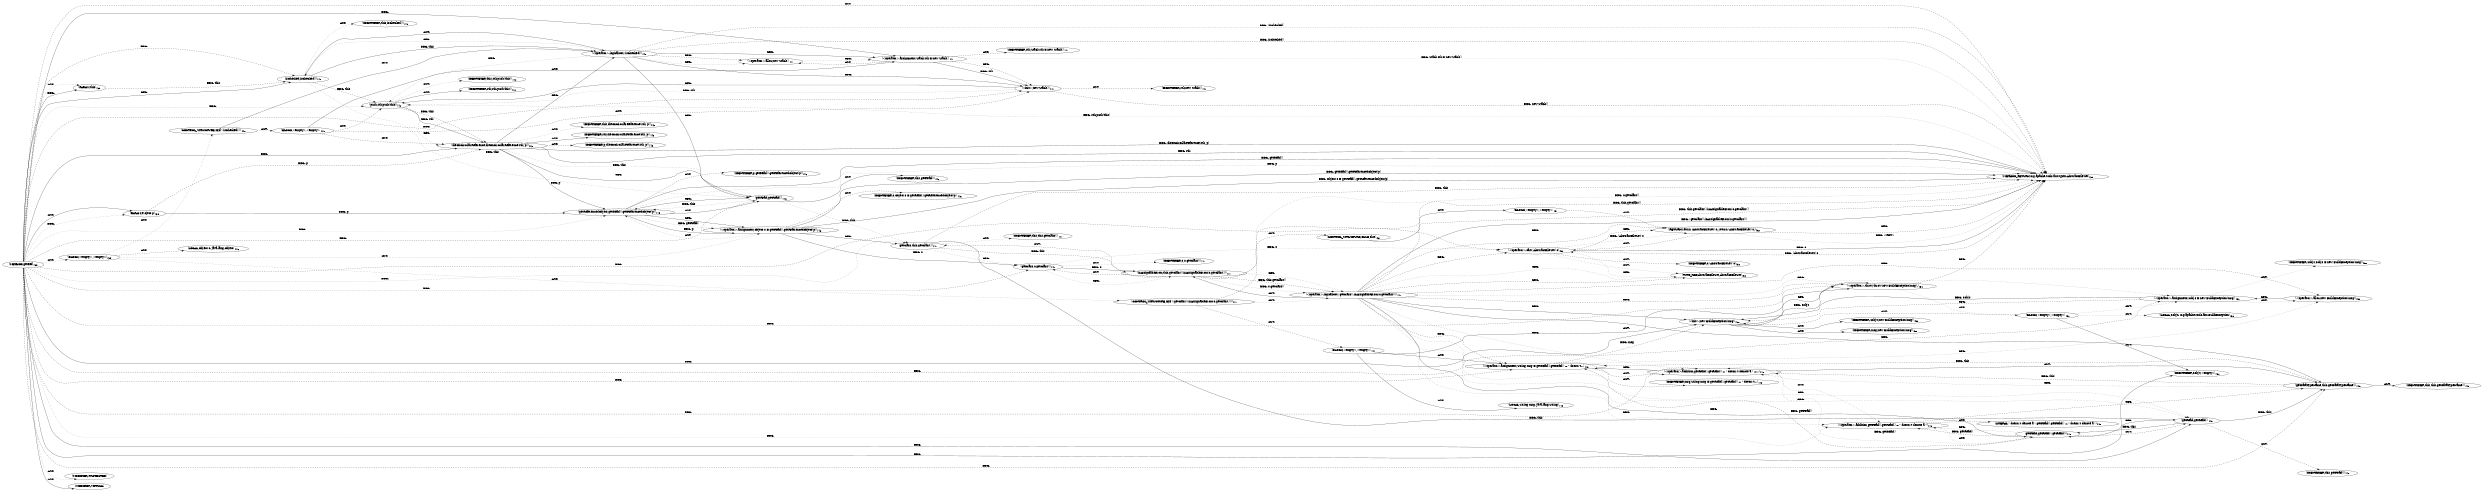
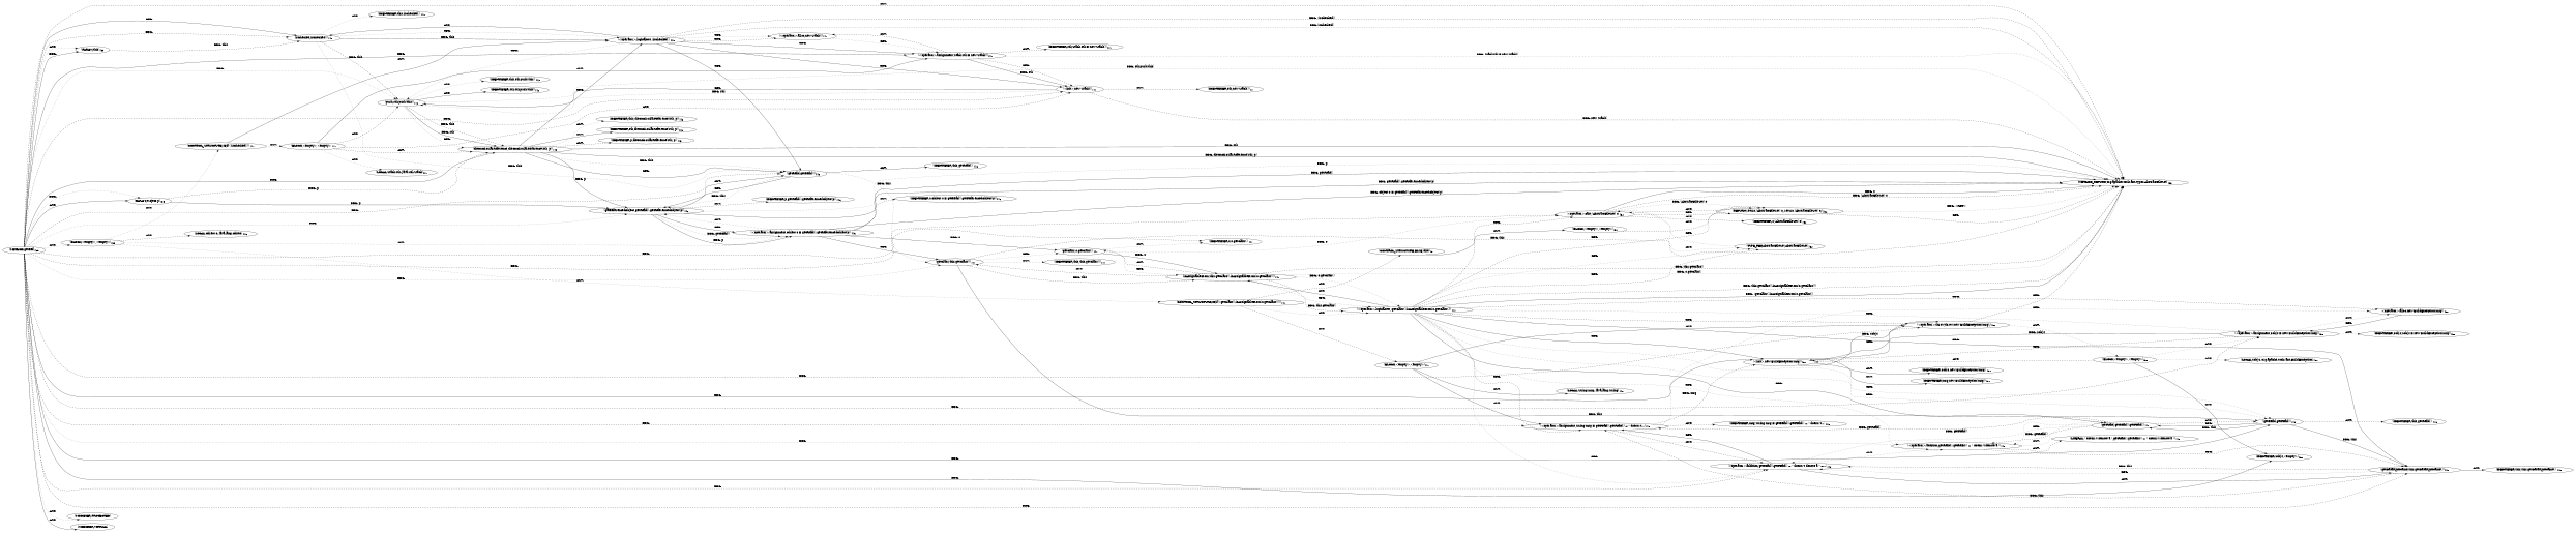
  digraph {
    rankdir=LR
    edge [style=dashed]
    n1 [label=<(METHOD,getRef)<SUB>439</SUB>>]
    n2 [label=<(PARAM,this)<SUB>439</SUB>>]
    n3 [label=<(PARAM,Project p)<SUB>439</SUB>>]
    n4 [label=<(BLOCK,&lt;empty&gt;,&lt;empty&gt;)<SUB>439</SUB>>]
    n5 [label=<(isChecked,isChecked())<SUB>440</SUB>>]
    n6 [label=<(&lt;operator&gt;.assignment,Stack stk = new Stack())<SUB>441</SUB>>]
    n7 [label=<(&lt;init&gt;,new Stack())<SUB>441</SUB>>]
    n8 [label=<(push,stk.push(this))<SUB>442</SUB>>]
    n9 [label=<(dieOnCircularReference,dieOnCircularReference(stk, p))<SUB>443</SUB>>]
    n10 [label=<(getReferencedObject,getRefid().getReferencedObject(p))<SUB>446</SUB>>]
    n11 [label=<(getRefid,getRefid())<SUB>446</SUB>>]
    n12 [label=<(getClass,this.getClass())<SUB>447</SUB>>]
    n13 [label=<(getClass,o.getClass())<SUB>447</SUB>>]
    n14 [label=<(&lt;operator&gt;.assignment,String msg = getRefid().getRefId() + &quot; doesn\'t...)<SUB>448</SUB>>]
    n15 [label=<(&lt;operator&gt;.addition,getRefid().getRefId() + &quot; doesn\'t denote a &quot; +...)<SUB>448</SUB>>]
    n16 [label=<(&lt;operator&gt;.addition,getRefid().getRefId() + &quot; doesn\'t denote a &quot;)<SUB>448</SUB>>]
    n17 [label=<(getRefid,getRefid())<SUB>448</SUB>>]
    n18 [label=<(getDataTypeName,this.getDataTypeName())<SUB>449</SUB>>]
    n19 [label=<(&lt;operator&gt;.throw,throw new BuildException(msg);)<SUB>450</SUB>>]
    n20 [label=<(&lt;operator&gt;.assignment,$obj4 = new BuildException(msg))<SUB>450</SUB>>]
    n21 [label=<(&lt;init&gt;,new BuildException(msg))<SUB>450</SUB>>]
    n22 [label=<(IDENTIFIER,$obj4,&lt;empty&gt;)<SUB>450</SUB>>]
    n23 [label=<(&lt;operator&gt;.cast,(AbstractFileSet) o)<SUB>452</SUB>>]
    n24 [label=<(MODIFIER,PROTECTED)>]
    n25 [label=<(MODIFIER,VIRTUAL)>]
    n26 [label=<(METHOD_RETURN,org.apache.tools.ant.types.AbstractFileSet)<SUB>439</SUB>>]
    n27 [label=<(CONTROL_STRUCTURE,IF,if (!isChecked()))<SUB>440</SUB>>]
    n28 [label=<(LOCAL,Object o: java.lang.Object)<SUB>446</SUB>>]
    n29 [label=<(&lt;operator&gt;.assignment,Object o = getRefid().getReferencedObject(p))<SUB>446</SUB>>]
    n30 [label=<(CONTROL_STRUCTURE,IF,if (!getClass().isAssignableFrom(o.getClass())))<SUB>447</SUB>>]
    n31 [label=<(&lt;operator&gt;.logicalNot,!isChecked())<SUB>440</SUB>>]
    n32 [label=<(IDENTIFIER,this,isChecked())<SUB>440</SUB>>]
    n33 [label=<(&lt;operator&gt;.alloc,new Stack())<SUB>441</SUB>>]
    n34 [label=<(IDENTIFIER,stk,Stack stk = new Stack())<SUB>441</SUB>>]
    n35 [label=<(IDENTIFIER,stk,new Stack())<SUB>441</SUB>>]
    n36 [label=<(IDENTIFIER,stk,stk.push(this))<SUB>442</SUB>>]
    n37 [label=<(IDENTIFIER,this,stk.push(this))<SUB>442</SUB>>]
    n38 [label=<(IDENTIFIER,this,dieOnCircularReference(stk, p))<SUB>443</SUB>>]
    n39 [label=<(IDENTIFIER,stk,dieOnCircularReference(stk, p))<SUB>443</SUB>>]
    n40 [label=<(IDENTIFIER,p,dieOnCircularReference(stk, p))<SUB>443</SUB>>]
    n41 [label=<(IDENTIFIER,p,getRefid().getReferencedObject(p))<SUB>446</SUB>>]
    n42 [label=<(IDENTIFIER,this,getRefid())<SUB>446</SUB>>]
    n43 [label=<(isAssignableFrom,this.getClass().isAssignableFrom(o.getClass()))<SUB>447</SUB>>]
    n44 [label=<(IDENTIFIER,this,this.getClass())<SUB>447</SUB>>]
    n45 [label=<(IDENTIFIER,o,o.getClass())<SUB>447</SUB>>]
    n46 [label=<(&lt;operator&gt;.alloc,new BuildException(msg))<SUB>450</SUB>>]
    n47 [label=<(IDENTIFIER,msg,String msg = getRefid().getRefId() + &quot; doesn\'t...)<SUB>448</SUB>>]
    n48 [label=<(getRefId,getRefid().getRefId())<SUB>448</SUB>>]
    n49 [label=<(LITERAL,&quot; doesn\'t denote a &quot;,getRefid().getRefId() + &quot; doesn\'t denote a &quot;)<SUB>448</SUB>>]
    n50 [label=<(IDENTIFIER,this,getRefid())<SUB>448</SUB>>]
    n51 [label=<(IDENTIFIER,this,this.getDataTypeName())<SUB>449</SUB>>]
    n52 [label=<(BLOCK,&lt;empty&gt;,&lt;empty&gt;)<SUB>450</SUB>>]
    n53 [label=<(IDENTIFIER,$obj4,$obj4 = new BuildException(msg))<SUB>450</SUB>>]
    n54 [label=<(IDENTIFIER,$obj4,new BuildException(msg))<SUB>450</SUB>>]
    n55 [label=<(IDENTIFIER,msg,new BuildException(msg))<SUB>450</SUB>>]
    n56 [label=<(RETURN,return (AbstractFileSet) o;,return (AbstractFileSet) o;)<SUB>452</SUB>>]
    n57 [label=<(TYPE_REF,AbstractFileSet,AbstractFileSet)<SUB>452</SUB>>]
    n58 [label=<(IDENTIFIER,o,(AbstractFileSet) o)<SUB>452</SUB>>]
    n59 [label=<(BLOCK,&lt;empty&gt;,&lt;empty&gt;)<SUB>440</SUB>>]
    n60 [label=<(IDENTIFIER,o,Object o = getRefid().getReferencedObject(p))<SUB>446</SUB>>]
    n61 [label=<(&lt;operator&gt;.logicalNot,!getClass().isAssignableFrom(o.getClass()))<SUB>447</SUB>>]
    n62 [label=<(BLOCK,&lt;empty&gt;,&lt;empty&gt;)<SUB>447</SUB>>]
    n63 [label=<(CONTROL_STRUCTURE,ELSE,else)<SUB>451</SUB>>]
+   n64 [label=<(LOCAL,Stack stk: java.util.Stack)<SUB>441</SUB>>]
    n65 [label=<(LOCAL,String msg: java.lang.String)<SUB>448</SUB>>]
    n66 [label=<(BLOCK,&lt;empty&gt;,&lt;empty&gt;)<SUB>451</SUB>>]
    n67 [label=<(LOCAL,$obj4: org.apache.tools.ant.BuildException)<SUB>450</SUB>>]
    n1 -> n2 [label="AST: " style=dotted]
    n1 -> n2 [label="DDG: " style=solid]
    n1 -> n3 [label="AST: " style=solid]
    n1 -> n3 [label="DDG: " style=dotted]
    n1 -> n4 [label="AST: " style=dotted]
    n1 -> n5 [label="CFG: " style=solid]
    n1 -> n5 [label="DDG: "]
    n1 -> n6 [label="DDG: " style=solid]
    n1 -> n7 [label="DDG: "]
    n1 -> n8 [label="DDG: " style=dotted]
    n1 -> n9 [label="DDG: " style=solid]
    n1 -> n10 [label="DDG: " style=dotted]
    n1 -> n11 [label="DDG: "]
    n1 -> n12 [label="DDG: " style=dotted]
-   n1 -> n13 [label="DDG: "]
+   n1 -> n45 [label="DDG: "]
    n1 -> n14 [label="DDG: "]
    n1 -> n15 [label="DDG: "]
    n1 -> n16 [label="DDG: " style=dotted]
    n1 -> n17 [label="DDG: " style=solid]
    n1 -> n18 [label="DDG: "]
    n1 -> n19 [label="DDG: "]
    n1 -> n20 [label="DDG: "]
    n1 -> n21 [label="DDG: " style=solid]
    n1 -> n22 [label="DDG: " style=solid]
    n1 -> n23 [label="DDG: "]
    n1 -> n24 [label="AST: " style=dotted]
    n1 -> n25 [label="AST: " style=solid]
    n1 -> n26 [label="AST: "]
    n2 -> n5 [label="DDG: this"]
    n3 -> n9 [label="DDG: p"]
    n3 -> n10 [label="DDG: p" style=solid]
    n4 -> n27 [label="AST: " style=dotted]
    n4 -> n28 [label="AST: "]
    n4 -> n29 [label="AST: " style=dotted]
    n4 -> n30 [label="AST: " style=dotted]
    n5 -> n8 [label="DDG: this"]
    n5 -> n11 [label="DDG: this" style=dotted]
    n5 -> n31 [label="CFG: " style=dotted]
    n5 -> n31 [label="DDG: this" style=solid]
    n5 -> n32 [label="AST: " style=dotted]
    n6 -> n7 [label="CFG: "]
    n6 -> n7 [label="DDG: stk" style=solid]
    n6 -> n26 [label="DDG: Stack stk = new Stack()" style=dotted]
    n6 -> n33 [label="AST: "]
    n6 -> n34 [label="AST: "]
    n7 -> n8 [label="CFG: " style=solid]
    n7 -> n8 [label="DDG: stk" style=dotted]
    n7 -> n26 [label="DDG: new Stack()"]
    n7 -> n35 [label="AST: "]
    n8 -> n9 [label="CFG: " style=dotted]
    n8 -> n9 [label="DDG: this"]
    n8 -> n9 [label="DDG: stk" style=solid]
    n8 -> n26 [label="DDG: stk.push(this)" style=dotted]
    n8 -> n36 [label="AST: " style=solid]
    n8 -> n37 [label="AST: " style=dotted]
    n9 -> n10 [label="DDG: p" style=solid]
    n9 -> n11 [label="CFG: " style=solid]
    n9 -> n11 [label="DDG: this" style=dotted]
    n9 -> n26 [label="DDG: stk" style=solid]
    n9 -> n26 [label="DDG: dieOnCircularReference(stk, p)" style=solid]
    n9 -> n31 [label="CDG: " style=solid]
    n9 -> n38 [label="AST: " style=dotted]
    n9 -> n39 [label="AST: " style=solid]
    n9 -> n40 [label="AST: "]
    n10 -> n11 [label="AST: " style=solid]
    n10 -> n26 [label="DDG: getRefid()" style=solid]
    n10 -> n26 [label="DDG: p" style=dotted]
    n10 -> n29 [label="CFG: " style=solid]
    n10 -> n29 [label="DDG: getRefid()" style=dotted]
    n10 -> n29 [label="DDG: p" style=solid]
    n10 -> n41 [label="AST: "]
    n11 -> n10 [label="CFG: " style=solid]
    n11 -> n10 [label="DDG: this" style=dotted]
    n11 -> n12 [label="DDG: this" style=dotted]
    n11 -> n42 [label="AST: " style=solid]
    n12 -> n13 [label="CFG: " style=dotted]
    n12 -> n17 [label="DDG: this" style=solid]
    n12 -> n26 [label="DDG: this"]
    n12 -> n43 [label="DDG: this"]
    n12 -> n44 [label="AST: " style=dotted]
    n13 -> n23 [label="DDG: o" style=dotted]
    n13 -> n43 [label="CFG: " style=dotted]
    n13 -> n43 [label="DDG: o" style=solid]
    n13 -> n45 [label="AST: " style=dotted]
    n14 -> n15 [label="AST: "]
    n14 -> n21 [label="DDG: msg"]
    n14 -> n46 [label="CFG: " style=dotted]
    n14 -> n47 [label="AST: "]
    n15 -> n14 [label="CFG: " style=solid]
    n15 -> n16 [label="AST: " style=dotted]
    n15 -> n18 [label="AST: " style=solid]
    n16 -> n18 [label="CFG: "]
    n16 -> n48 [label="AST: " style=dotted]
    n16 -> n49 [label="AST: "]
    n17 -> n18 [label="DDG: this" style=solid]
    n17 -> n48 [label="CFG: " style=solid]
    n17 -> n48 [label="DDG: this" style=solid]
    n17 -> n50 [label="AST: "]
    n18 -> n14 [label="DDG: this"]
    n18 -> n15 [label="CFG: " style=dotted]
    n18 -> n15 [label="DDG: this"]
    n18 -> n51 [label="AST: " style=solid]
    n19 -> n26 [label="CFG: "]
    n19 -> n52 [label="AST: " style=dotted]
    n20 -> n21 [label="CFG: "]
    n20 -> n21 [label="DDG: $obj4" style=solid]
    n20 -> n46 [label="AST: " style=dotted]
    n20 -> n53 [label="AST: " style=dotted]
    n21 -> n19 [label="CFG: " style=solid]
    n21 -> n19 [label="DDG: $obj4" style=solid]
    n21 -> n54 [label="AST: " style=solid]
    n21 -> n55 [label="AST: " style=solid]
    n23 -> n26 [label="DDG: o" style=solid]
    n23 -> n26 [label="DDG: (AbstractFileSet) o"]
    n23 -> n56 [label="CFG: "]
    n23 -> n56 [label="DDG: (AbstractFileSet) o" style=dotted]
    n23 -> n57 [label="AST: " style=dotted]
    n23 -> n58 [label="AST: "]
    n27 -> n31 [label="AST: " style=solid]
    n27 -> n59 [label="AST: " style=dotted]
    n29 -> n10 [label="AST: " style=dotted]
    n29 -> n12 [label="CFG: " style=solid]
    n29 -> n13 [label="DDG: o" style=solid]
    n29 -> n26 [label="DDG: getRefid().getReferencedObject(p)" style=solid]
    n29 -> n26 [label="DDG: Object o = getRefid().getReferencedObject(p)" style=solid]
    n29 -> n60 [label="AST: "]
    n30 -> n61 [label="AST: " style=dotted]
    n30 -> n62 [label="AST: "]
    n30 -> n63 [label="AST: "]
    n31 -> n5 [label="AST: " style=solid]
    n31 -> n6 [label="CDG: " style=solid]
    n31 -> n7 [label="CDG: " style=solid]
    n31 -> n8 [label="CDG: " style=dotted]
    n31 -> n11 [label="CFG: " style=solid]
    n31 -> n26 [label="DDG: isChecked()"]
    n31 -> n26 [label="DDG: !isChecked()"]
    n31 -> n33 [label="CFG: " style=dotted]
    n31 -> n33 [label="CDG: "]
    n33 -> n6 [label="CFG: " style=dotted]
    n43 -> n12 [label="AST: "]
    n43 -> n13 [label="AST: "]
    n43 -> n26 [label="DDG: this.getClass()"]
    n43 -> n26 [label="DDG: o.getClass()" style=dotted]
    n43 -> n61 [label="CFG: " style=dotted]
    n43 -> n61 [label="DDG: this.getClass()"]
    n43 -> n61 [label="DDG: o.getClass()" style=dotted]
    n46 -> n20 [label="CFG: " style=solid]
    n48 -> n14 [label="DDG: getRefid()"]
    n48 -> n15 [label="DDG: getRefid()" style=dotted]
    n48 -> n16 [label="CFG: " style=dotted]
    n48 -> n16 [label="DDG: getRefid()"]
    n48 -> n17 [label="AST: "]
    n52 -> n20 [label="AST: " style=dotted]
    n52 -> n21 [label="AST: "]
    n52 -> n22 [label="AST: " style=solid]
    n52 -> n67 [label="AST: " style=dotted]
    n56 -> n23 [label="AST: "]
    n56 -> n26 [label="CFG: "]
    n56 -> n26 [label="DDG: &lt;RET&gt;" style=dotted]
    n57 -> n23 [label="CFG: " style=dotted]
    n59 -> n6 [label="AST: " style=solid]
    n59 -> n7 [label="AST: "]
    n59 -> n8 [label="AST: "]
    n59 -> n9 [label="AST: "]
+   n59 -> n64 [label="AST: " style=dotted]
    n61 -> n14 [label="CDG: "]
    n61 -> n15 [label="CDG: " style=dotted]
    n61 -> n16 [label="CDG: " style=dotted]
    n61 -> n17 [label="CFG: " style=dotted]
    n61 -> n17 [label="CDG: " style=dotted]
    n61 -> n18 [label="CDG: " style=solid]
    n61 -> n19 [label="CDG: "]
    n61 -> n20 [label="CDG: " style=dotted]
    n61 -> n21 [label="CDG: " style=solid]
    n61 -> n23 [label="CDG: "]
    n61 -> n26 [label="DDG: this.getClass().isAssignableFrom(o.getClass())"]
    n61 -> n26 [label="DDG: !getClass().isAssignableFrom(o.getClass())" style=solid]
    n61 -> n43 [label="AST: " style=solid]
    n61 -> n46 [label="CDG: "]
    n61 -> n48 [label="CDG: " style=solid]
    n61 -> n56 [label="CDG: "]
    n61 -> n57 [label="CFG: " style=dotted]
    n61 -> n57 [label="CDG: "]
    n62 -> n14 [label="AST: " style=solid]
    n62 -> n19 [label="AST: " style=solid]
    n62 -> n65 [label="AST: " style=solid]
    n63 -> n66 [label="AST: " style=solid]
    n66 -> n56 [label="AST: "]
  }
